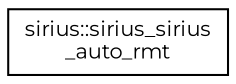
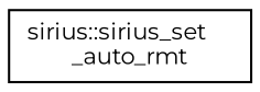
  digraph {
    rankdir=LR
    fontname=Montserrat
-   n1 [color=black fillcolor=white fontname=Montserrat fontsize=10 height=0.2 label="sirius::sirius_sirius\l_auto_rmt" shape=record style=filled width=0.4]
+   n1 [color=black fillcolor=white fontname=Montserrat fontsize=10 height=0.2 label="sirius::sirius_set\l_auto_rmt" shape=record style=filled width=0.4]
  }
